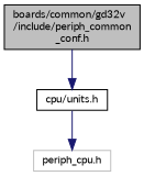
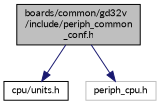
  digraph {
    fontname=Lato
    node [color=black fillcolor=white fontname=Lato fontsize=10 shape=record style=filled]
    edge [color=midnightblue fontname=Lato fontsize=10 labelfontname=Helvetica labelfontsize=10 style=solid]
    n1 [fillcolor=grey75 fontcolor=black height=0.2 label="boards/common/gd32v\l/include/periph_common\l_conf.h" width=0.4]
    n2 [height=0.2 label="cpu/units.h" width=0.4]
    n3 [color=grey75 height=0.2 label="periph_cpu.h" width=0.4]
    n1 -> n2
-   n2 -> n3
+   n1 -> n3
  }
